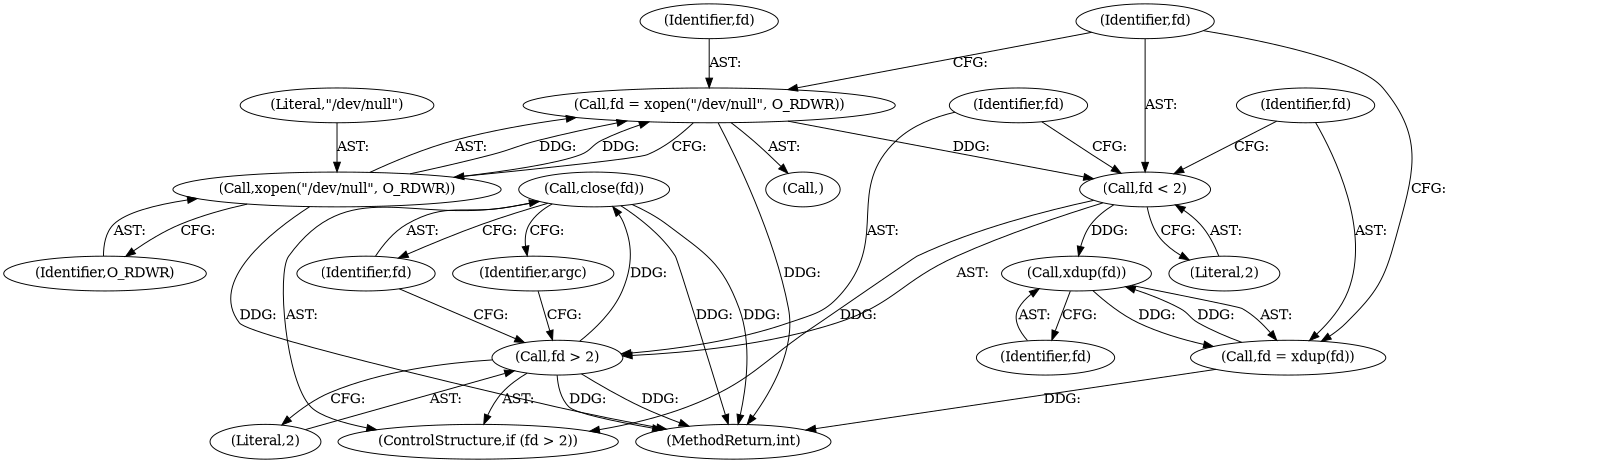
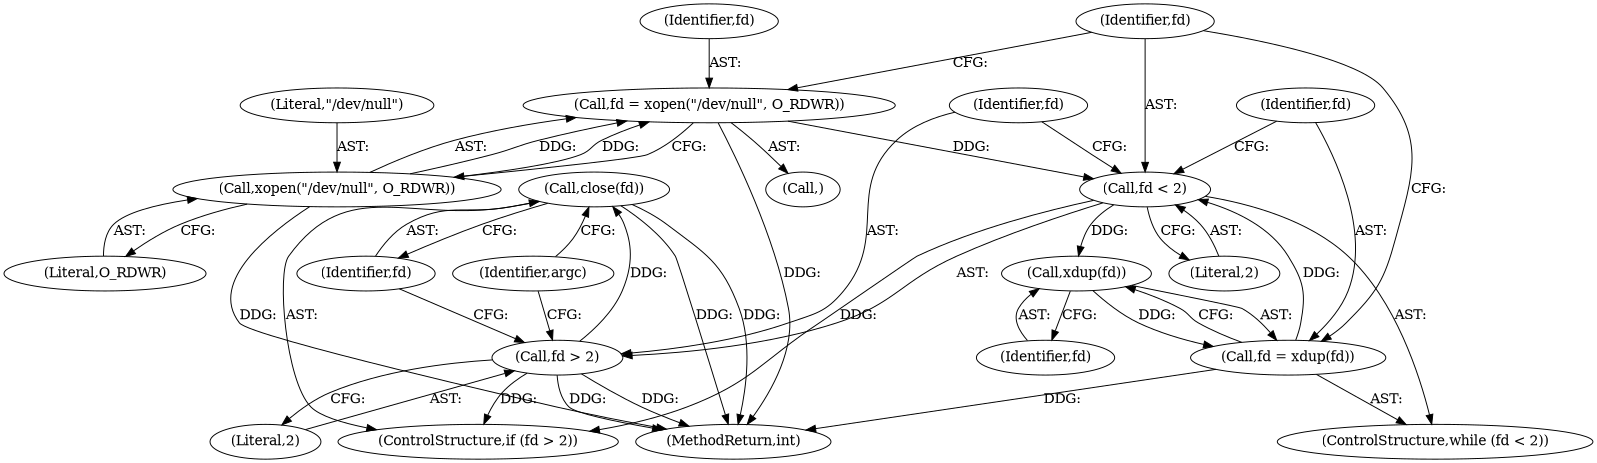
  digraph {
    n1 [label="(Call,close(fd))"]
    n2 [label="(Identifier,fd)"]
    n3 [label="(ControlStructure,if (fd > 2))"]
    n4 [label="(MethodReturn,int)"]
    n5 [label="(Call,fd > 2)"]
    n6 [label="(Literal,2)"]
    n7 [label="(Call,fd < 2)"]
    n8 [label="(Call,xdup(fd))"]
+   n9 [label="(ControlStructure,while (fd < 2))"]
    n10 [label="(Literal,2)"]
    n11 [label="(Call,fd = xdup(fd))"]
    n12 [label="(Identifier,fd)"]
    n13 [label="(Call,fd = xopen(\"/dev/null\", O_RDWR))"]
    n14 [label="(Call,xopen(\"/dev/null\", O_RDWR))"]
    n15 [label="(Call,)"]
-   n16 [label="(Identifier,O_RDWR)"]
+   n16 [label="(Literal,O_RDWR)"]
    n17 [label="(Identifier,fd)"]
    n18 [label="(Literal,\"/dev/null\")"]
    n19 [label="(Identifier,fd)"]
    n20 [label="(Identifier,fd)"]
    n21 [label="(Identifier,argc)"]
    n22 [label="(Identifier,fd)"]
    n1 -> n2 [label="CFG: "]
    n1 -> n3 [label="AST: "]
    n1 -> n4 [label="DDG: "]
    n1 -> n4 [label="DDG: "]
    n2 -> n1 [label="AST: "]
    n2 -> n5 [label="CFG: "]
    n5 -> n1 [label="DDG: "]
-   n5 -> n3 [label="AST: "]
+   n5 -> n3 [label="DDG: "]
    n5 -> n4 [label="DDG: "]
    n5 -> n4 [label="DDG: "]
    n5 -> n6 [label="CFG: "]
    n6 -> n5 [label="AST: "]
    n7 -> n3 [label="DDG: "]
    n7 -> n5 [label="AST: "]
    n7 -> n8 [label="DDG: "]
+   n7 -> n9 [label="AST: "]
    n7 -> n10 [label="CFG: "]
    n8 -> n11 [label="AST: "]
    n8 -> n11 [label="DDG: "]
    n8 -> n12 [label="CFG: "]
    n10 -> n7 [label="AST: "]
    n11 -> n4 [label="DDG: "]
-   n11 -> n8 [label="DDG: "]
+   n11 -> n7 [label="DDG: "]
+   n11 -> n8 [label="CFG: "]
+   n11 -> n9 [label="AST: "]
    n12 -> n8 [label="AST: "]
    n13 -> n4 [label="DDG: "]
    n13 -> n7 [label="DDG: "]
    n13 -> n14 [label="CFG: "]
    n13 -> n15 [label="AST: "]
    n14 -> n4 [label="DDG: "]
    n14 -> n13 [label="AST: "]
    n14 -> n13 [label="DDG: "]
    n14 -> n13 [label="DDG: "]
    n14 -> n16 [label="CFG: "]
    n16 -> n14 [label="AST: "]
    n17 -> n5 [label="AST: "]
    n17 -> n7 [label="CFG: "]
    n18 -> n14 [label="AST: "]
    n19 -> n7 [label="AST: "]
    n19 -> n11 [label="CFG: "]
    n19 -> n13 [label="CFG: "]
    n20 -> n7 [label="CFG: "]
    n20 -> n11 [label="AST: "]
-   n1 -> n21 [label="CFG: "]
+   n21 -> n1 [label="CFG: "]
    n21 -> n5 [label="CFG: "]
    n22 -> n13 [label="AST: "]
  }
